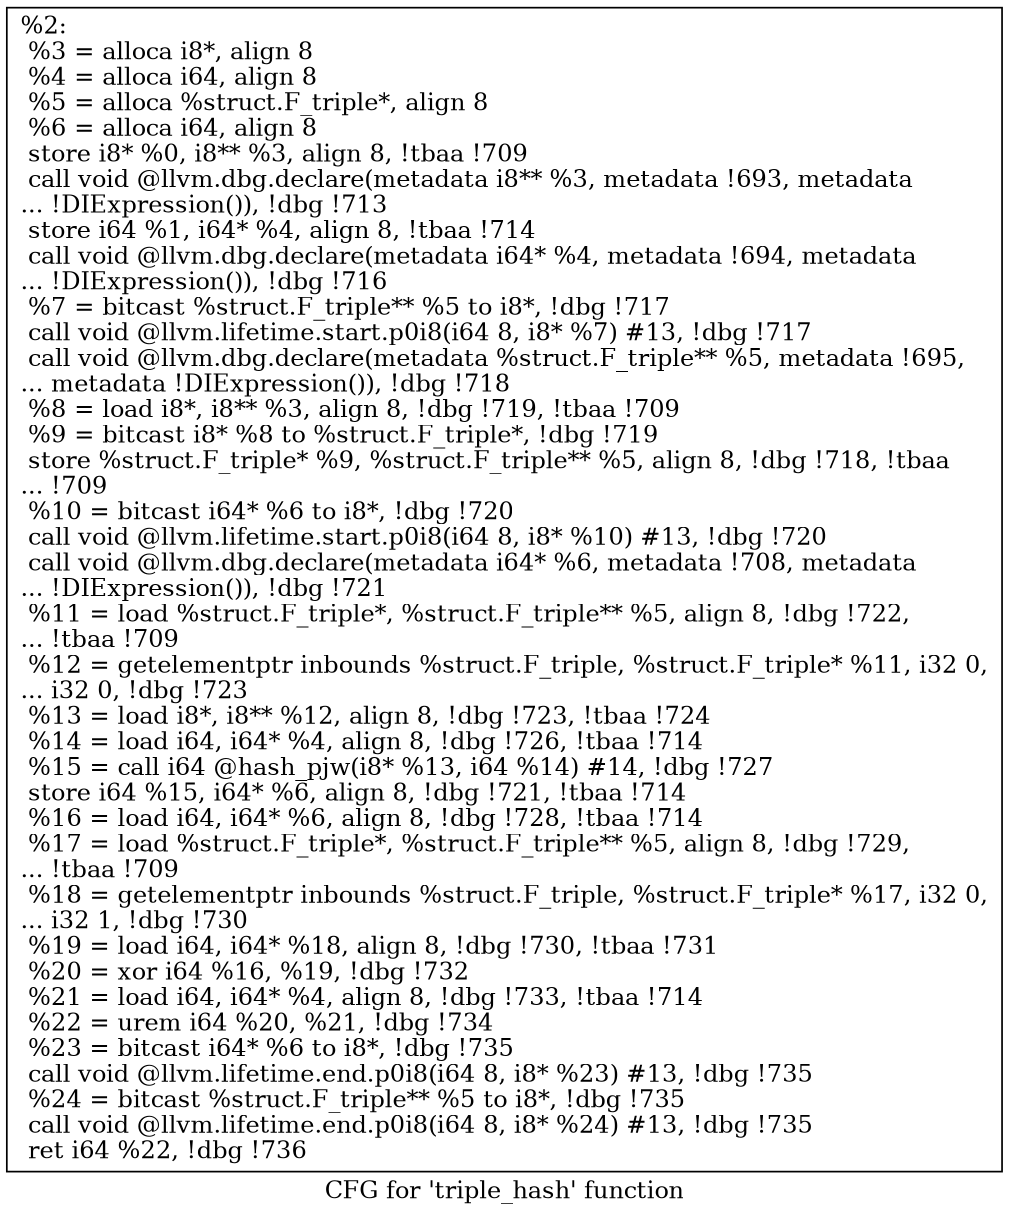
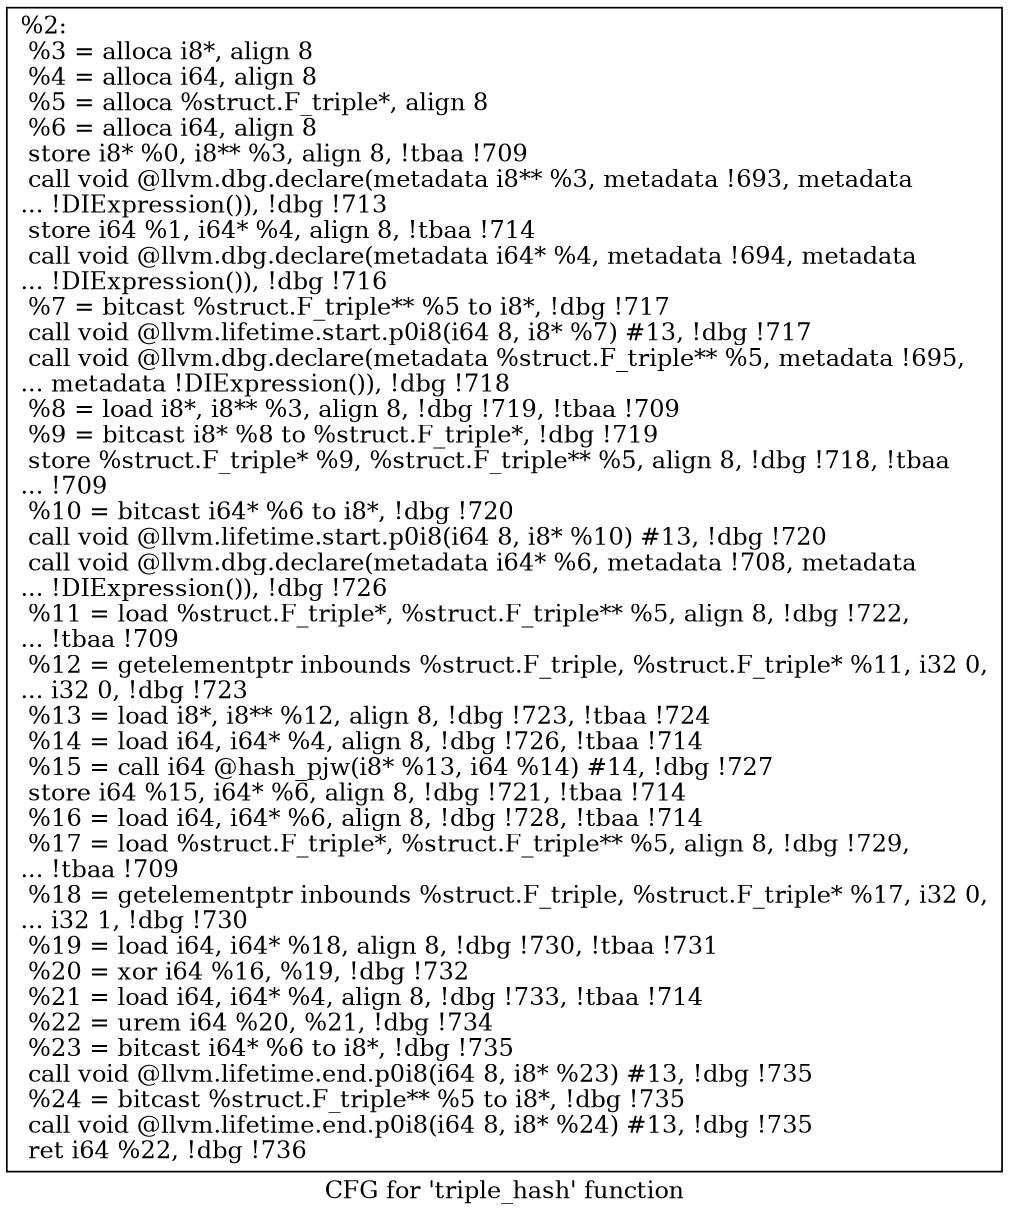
  digraph {
    label="CFG for 'triple_hash' function"
-   n1 [label="{%2:\l  %3 = alloca i8*, align 8\l  %4 = alloca i64, align 8\l  %5 = alloca %struct.F_triple*, align 8\l  %6 = alloca i64, align 8\l  store i8* %0, i8** %3, align 8, !tbaa !709\l  call void @llvm.dbg.declare(metadata i8** %3, metadata !693, metadata\l... !DIExpression()), !dbg !713\l  store i64 %1, i64* %4, align 8, !tbaa !714\l  call void @llvm.dbg.declare(metadata i64* %4, metadata !694, metadata\l... !DIExpression()), !dbg !716\l  %7 = bitcast %struct.F_triple** %5 to i8*, !dbg !717\l  call void @llvm.lifetime.start.p0i8(i64 8, i8* %7) #13, !dbg !717\l  call void @llvm.dbg.declare(metadata %struct.F_triple** %5, metadata !695,\l... metadata !DIExpression()), !dbg !718\l  %8 = load i8*, i8** %3, align 8, !dbg !719, !tbaa !709\l  %9 = bitcast i8* %8 to %struct.F_triple*, !dbg !719\l  store %struct.F_triple* %9, %struct.F_triple** %5, align 8, !dbg !718, !tbaa\l... !709\l  %10 = bitcast i64* %6 to i8*, !dbg !720\l  call void @llvm.lifetime.start.p0i8(i64 8, i8* %10) #13, !dbg !720\l  call void @llvm.dbg.declare(metadata i64* %6, metadata !708, metadata\l... !DIExpression()), !dbg !721\l  %11 = load %struct.F_triple*, %struct.F_triple** %5, align 8, !dbg !722,\l... !tbaa !709\l  %12 = getelementptr inbounds %struct.F_triple, %struct.F_triple* %11, i32 0,\l... i32 0, !dbg !723\l  %13 = load i8*, i8** %12, align 8, !dbg !723, !tbaa !724\l  %14 = load i64, i64* %4, align 8, !dbg !726, !tbaa !714\l  %15 = call i64 @hash_pjw(i8* %13, i64 %14) #14, !dbg !727\l  store i64 %15, i64* %6, align 8, !dbg !721, !tbaa !714\l  %16 = load i64, i64* %6, align 8, !dbg !728, !tbaa !714\l  %17 = load %struct.F_triple*, %struct.F_triple** %5, align 8, !dbg !729,\l... !tbaa !709\l  %18 = getelementptr inbounds %struct.F_triple, %struct.F_triple* %17, i32 0,\l... i32 1, !dbg !730\l  %19 = load i64, i64* %18, align 8, !dbg !730, !tbaa !731\l  %20 = xor i64 %16, %19, !dbg !732\l  %21 = load i64, i64* %4, align 8, !dbg !733, !tbaa !714\l  %22 = urem i64 %20, %21, !dbg !734\l  %23 = bitcast i64* %6 to i8*, !dbg !735\l  call void @llvm.lifetime.end.p0i8(i64 8, i8* %23) #13, !dbg !735\l  %24 = bitcast %struct.F_triple** %5 to i8*, !dbg !735\l  call void @llvm.lifetime.end.p0i8(i64 8, i8* %24) #13, !dbg !735\l  ret i64 %22, !dbg !736\l}" shape=record]
+   n1 [label="{%2:\l  %3 = alloca i8*, align 8\l  %4 = alloca i64, align 8\l  %5 = alloca %struct.F_triple*, align 8\l  %6 = alloca i64, align 8\l  store i8* %0, i8** %3, align 8, !tbaa !709\l  call void @llvm.dbg.declare(metadata i8** %3, metadata !693, metadata\l... !DIExpression()), !dbg !713\l  store i64 %1, i64* %4, align 8, !tbaa !714\l  call void @llvm.dbg.declare(metadata i64* %4, metadata !694, metadata\l... !DIExpression()), !dbg !716\l  %7 = bitcast %struct.F_triple** %5 to i8*, !dbg !717\l  call void @llvm.lifetime.start.p0i8(i64 8, i8* %7) #13, !dbg !717\l  call void @llvm.dbg.declare(metadata %struct.F_triple** %5, metadata !695,\l... metadata !DIExpression()), !dbg !718\l  %8 = load i8*, i8** %3, align 8, !dbg !719, !tbaa !709\l  %9 = bitcast i8* %8 to %struct.F_triple*, !dbg !719\l  store %struct.F_triple* %9, %struct.F_triple** %5, align 8, !dbg !718, !tbaa\l... !709\l  %10 = bitcast i64* %6 to i8*, !dbg !720\l  call void @llvm.lifetime.start.p0i8(i64 8, i8* %10) #13, !dbg !720\l  call void @llvm.dbg.declare(metadata i64* %6, metadata !708, metadata\l... !DIExpression()), !dbg !726\l  %11 = load %struct.F_triple*, %struct.F_triple** %5, align 8, !dbg !722,\l... !tbaa !709\l  %12 = getelementptr inbounds %struct.F_triple, %struct.F_triple* %11, i32 0,\l... i32 0, !dbg !723\l  %13 = load i8*, i8** %12, align 8, !dbg !723, !tbaa !724\l  %14 = load i64, i64* %4, align 8, !dbg !726, !tbaa !714\l  %15 = call i64 @hash_pjw(i8* %13, i64 %14) #14, !dbg !727\l  store i64 %15, i64* %6, align 8, !dbg !721, !tbaa !714\l  %16 = load i64, i64* %6, align 8, !dbg !728, !tbaa !714\l  %17 = load %struct.F_triple*, %struct.F_triple** %5, align 8, !dbg !729,\l... !tbaa !709\l  %18 = getelementptr inbounds %struct.F_triple, %struct.F_triple* %17, i32 0,\l... i32 1, !dbg !730\l  %19 = load i64, i64* %18, align 8, !dbg !730, !tbaa !731\l  %20 = xor i64 %16, %19, !dbg !732\l  %21 = load i64, i64* %4, align 8, !dbg !733, !tbaa !714\l  %22 = urem i64 %20, %21, !dbg !734\l  %23 = bitcast i64* %6 to i8*, !dbg !735\l  call void @llvm.lifetime.end.p0i8(i64 8, i8* %23) #13, !dbg !735\l  %24 = bitcast %struct.F_triple** %5 to i8*, !dbg !735\l  call void @llvm.lifetime.end.p0i8(i64 8, i8* %24) #13, !dbg !735\l  ret i64 %22, !dbg !736\l}" shape=record]
  }
